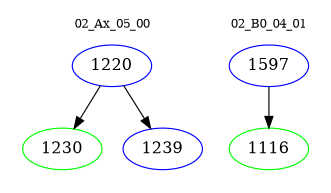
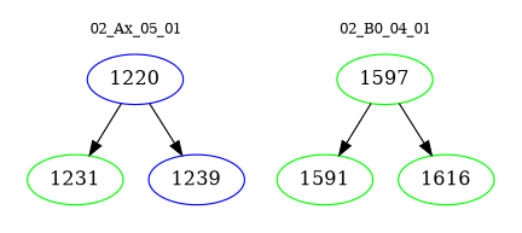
  digraph {
    node [color=blue]
    edge [color=black]
    n1 [label=1220]
-   n2 [color=green label=1230]
+   n2 [color=green label=1231]
    n3 [label=1239]
-   n4 [label=1597]
-   n6 [color=green label=1116]
+   n4 [color=green label=1597]
+   n5 [color=green label=1591]
+   n6 [color=green label=1616]
    subgraph cluster_1 {
      color=white
      fontsize=10
-     label="02_Ax_05_00"
+     label="02_Ax_05_01"
      n1
      n2
      n3
    }
    subgraph cluster_2 {
      color=white
      fontsize=10
      label="02_B0_04_01"
      n4
+     n5
      n6
    }
    n1 -> n2
    n1 -> n3
+   n4 -> n5
    n4 -> n6
  }
